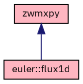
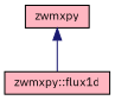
  digraph {
    rankdir=TB
    fontname="IBM Plex Sans"
    node [color=black fillcolor=lightpink fontname="IBM Plex Sans" fontsize=10 shape=record style=filled]
    n1 [fontcolor=black height=0.2 label=zwmxpy width=0.4]
-   n2 [height=0.2 label="euler::flux1d" width=0.4]
+   n2 [height=0.2 label="zwmxpy::flux1d" width=0.4]
    n1 -> n2 [color=midnightblue dir=back fontname="IBM Plex Sans" fontsize=10 labelfontname=Helvetica labelfontsize=10 style=solid]
  }
